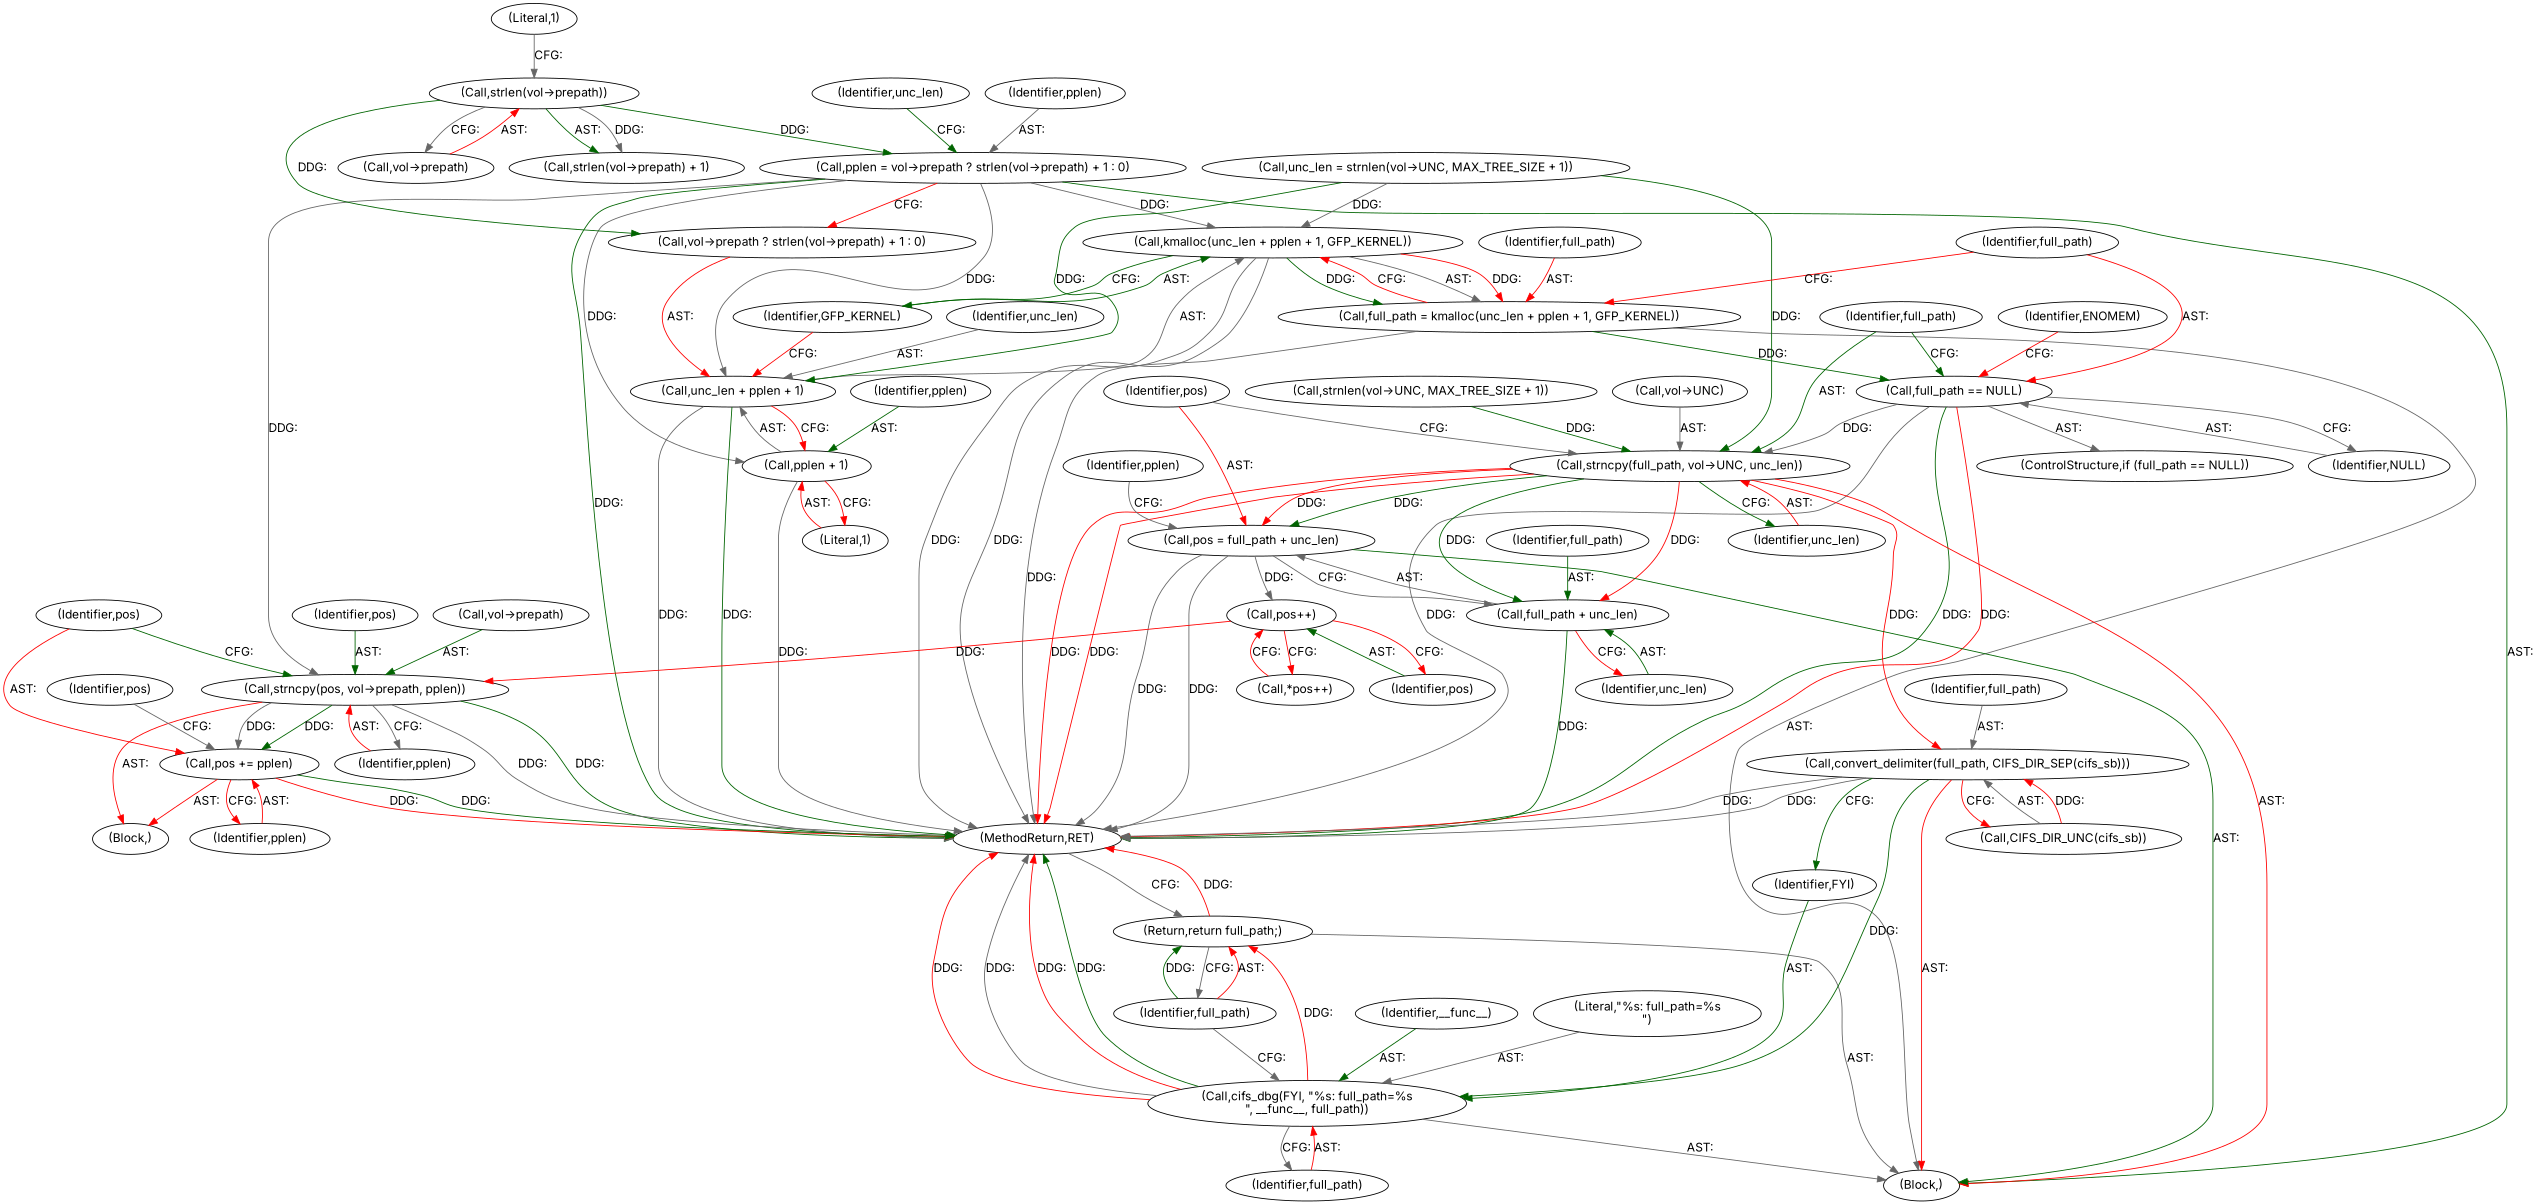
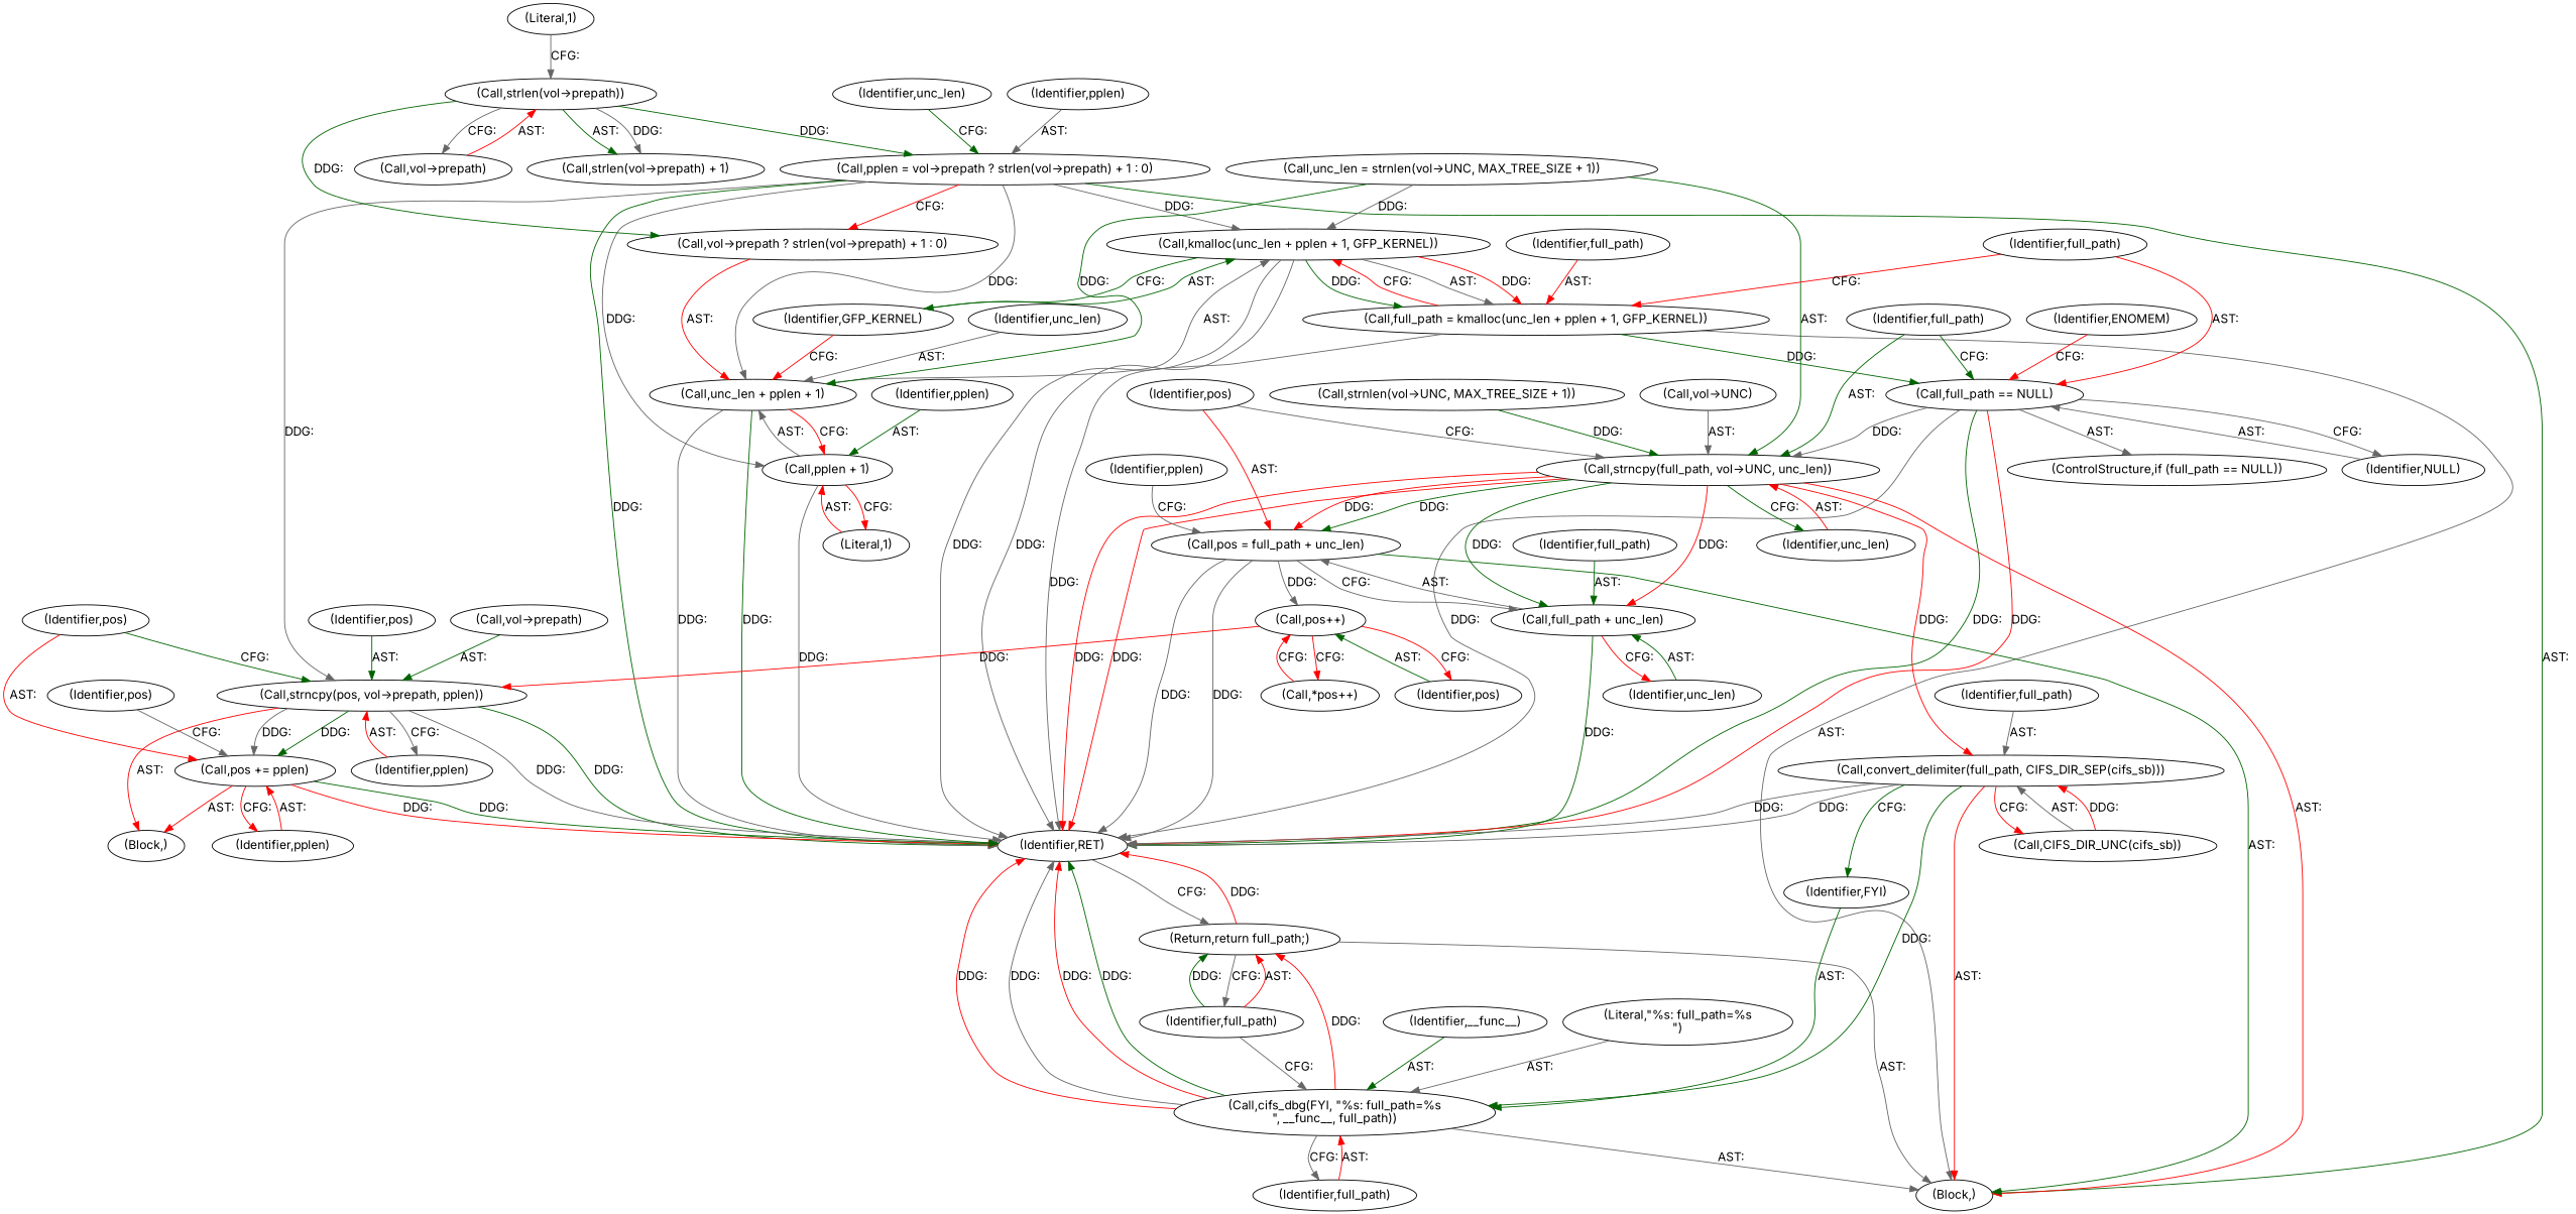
  digraph {
    fontname=Inter
    node [fontname=Inter]
    edge [color=gray40 fontname=Inter]
    n1 [label="(Call,pplen = vol->prepath ? strlen(vol->prepath) + 1 : 0)"]
    n2 [label="(Call,kmalloc(unc_len + pplen + 1, GFP_KERNEL))"]
    n3 [label="(Call,strncpy(pos, vol->prepath, pplen))"]
    n4 [label="(Call,unc_len + pplen + 1)"]
    n5 [label="(Call,pplen + 1)"]
    n6 [label="(Block,)"]
    n7 [label="(Call,vol->prepath ? strlen(vol->prepath) + 1 : 0)"]
-   n8 [label="(MethodReturn,RET)"]
+   n8 [label="(Identifier,RET)"]
    n9 [label="(Call,full_path = kmalloc(unc_len + pplen + 1, GFP_KERNEL))"]
    n10 [label="(Identifier,GFP_KERNEL)"]
    n11 [label="(Call,pos += pplen)"]
    n12 [label="(Block,)"]
    n13 [label="(Identifier,pplen)"]
    n14 [label="(Literal,1)"]
    n15 [label="(Return,return full_path;)"]
    n16 [label="(Call,strlen(vol->prepath))"]
    n17 [label="(Call,vol->prepath)"]
    n18 [label="(Call,strlen(vol->prepath) + 1)"]
    n19 [label="(Call,full_path == NULL)"]
    n20 [label="(Call,strncpy(full_path, vol->UNC, unc_len))"]
    n21 [label="(Identifier,NULL)"]
    n22 [label="(ControlStructure,if (full_path == NULL))"]
    n23 [label="(Call,pos = full_path + unc_len)"]
    n24 [label="(Call,full_path + unc_len)"]
    n25 [label="(Call,convert_delimiter(full_path, CIFS_DIR_SEP(cifs_sb)))"]
    n26 [label="(Identifier,unc_len)"]
    n27 [label="(Call,pos++)"]
    n28 [label="(Identifier,unc_len)"]
    n29 [label="(Call,cifs_dbg(FYI, \"%s: full_path=%s\n\", __func__, full_path))"]
    n30 [label="(Call,CIFS_DIR_UNC(cifs_sb))"]
    n31 [label="(Identifier,FYI)"]
    n32 [label="(Identifier,pos)"]
    n33 [label="(Call,*pos++)"]
    n34 [label="(Identifier,pplen)"]
    n35 [label="(Identifier,full_path)"]
    n36 [label="(Identifier,full_path)"]
    n37 [label="(Identifier,full_path)"]
    n38 [label="(Identifier,__func__)"]
    n39 [label="(Identifier,pos)"]
    n40 [label="(Call,unc_len = strnlen(vol->UNC, MAX_TREE_SIZE + 1))"]
    n41 [label="(Identifier,pplen)"]
    n42 [label="(Identifier,pos)"]
    n43 [label="(Identifier,full_path)"]
    n44 [label="(Identifier,pplen)"]
    n45 [label="(Identifier,full_path)"]
    n46 [label="(Literal,1)"]
    n47 [label="(Identifier,ENOMEM)"]
    n48 [label="(Identifier,pplen)"]
    n49 [label="(Identifier,pos)"]
    n50 [label="(Identifier,unc_len)"]
    n51 [label="(Call,strnlen(vol->UNC, MAX_TREE_SIZE + 1))"]
    n52 [label="(Literal,\"%s: full_path=%s\n\")"]
    n53 [label="(Identifier,full_path)"]
    n54 [label="(Identifier,pos)"]
    n55 [label="(Identifier,full_path)"]
    n56 [label="(Call,vol->prepath)"]
    n57 [label="(Call,vol->UNC)"]
    n58 [label="(Identifier,unc_len)"]
    n1 -> n2 [label="DDG: "]
    n1 -> n3 [label="DDG: "]
    n1 -> n4 [label="DDG: "]
    n1 -> n5 [label="DDG: "]
    n1 -> n6 [color=darkgreen label="AST: "]
    n1 -> n7 [color=red label="CFG: "]
    n1 -> n8 [color=darkgreen label="DDG: "]
    n2 -> n8 [label="DDG: "]
    n2 -> n8 [label="DDG: "]
    n2 -> n9 [label="AST: "]
    n2 -> n9 [color=red label="DDG: "]
    n2 -> n9 [color=darkgreen label="DDG: "]
    n2 -> n10 [color=darkgreen label="CFG: "]
    n3 -> n8 [color=darkgreen label="DDG: "]
    n3 -> n8 [label="DDG: "]
    n3 -> n11 [label="DDG: "]
    n3 -> n11 [color=darkgreen label="DDG: "]
    n3 -> n12 [color=red label="AST: "]
    n3 -> n13 [label="CFG: "]
    n4 -> n2 [label="AST: "]
    n4 -> n5 [color=red label="CFG: "]
    n4 -> n8 [label="DDG: "]
    n4 -> n8 [color=darkgreen label="DDG: "]
    n5 -> n4 [label="AST: "]
    n5 -> n8 [label="DDG: "]
    n5 -> n14 [color=red label="CFG: "]
    n7 -> n4 [color=red label="AST: "]
    n8 -> n15 [label="CFG: "]
    n9 -> n2 [color=red label="CFG: "]
    n9 -> n6 [label="AST: "]
    n9 -> n8 [label="DDG: "]
    n9 -> n19 [color=darkgreen label="DDG: "]
    n10 -> n2 [color=darkgreen label="AST: "]
    n10 -> n4 [color=red label="CFG: "]
    n11 -> n8 [color=red label="DDG: "]
    n11 -> n8 [color=darkgreen label="DDG: "]
    n11 -> n12 [color=red label="AST: "]
    n11 -> n34 [color=red label="CFG: "]
    n13 -> n3 [color=red label="AST: "]
    n14 -> n5 [color=red label="AST: "]
    n15 -> n6 [label="AST: "]
    n15 -> n8 [color=red label="DDG: "]
    n15 -> n36 [label="CFG: "]
    n16 -> n1 [color=darkgreen label="DDG: "]
    n16 -> n7 [color=darkgreen label="DDG: "]
    n16 -> n17 [label="CFG: "]
    n16 -> n18 [color=darkgreen label="AST: "]
    n16 -> n18 [label="DDG: "]
    n17 -> n16 [color=red label="AST: "]
    n19 -> n8 [label="DDG: "]
    n19 -> n8 [color=darkgreen label="DDG: "]
    n19 -> n8 [color=red label="DDG: "]
    n19 -> n20 [label="DDG: "]
    n19 -> n21 [label="CFG: "]
    n19 -> n22 [label="AST: "]
    n20 -> n6 [color=red label="AST: "]
    n20 -> n8 [color=red label="DDG: "]
    n20 -> n8 [color=red label="DDG: "]
    n20 -> n23 [color=red label="DDG: "]
    n20 -> n23 [color=darkgreen label="DDG: "]
    n20 -> n24 [color=darkgreen label="DDG: "]
    n20 -> n24 [color=red label="DDG: "]
    n20 -> n25 [color=red label="DDG: "]
    n20 -> n26 [color=darkgreen label="CFG: "]
    n21 -> n19 [label="AST: "]
    n23 -> n6 [color=darkgreen label="AST: "]
    n23 -> n8 [label="DDG: "]
    n23 -> n8 [label="DDG: "]
    n23 -> n24 [label="CFG: "]
    n23 -> n27 [label="DDG: "]
    n24 -> n8 [color=darkgreen label="DDG: "]
    n24 -> n23 [label="AST: "]
    n24 -> n28 [color=red label="CFG: "]
    n25 -> n6 [color=red label="AST: "]
    n25 -> n8 [label="DDG: "]
    n25 -> n8 [label="DDG: "]
    n25 -> n29 [color=darkgreen label="DDG: "]
    n25 -> n30 [color=red label="CFG: "]
    n25 -> n31 [color=darkgreen label="CFG: "]
    n26 -> n20 [color=red label="AST: "]
    n27 -> n3 [color=red label="DDG: "]
    n27 -> n32 [color=red label="CFG: "]
    n27 -> n33 [color=red label="CFG: "]
    n28 -> n24 [color=darkgreen label="AST: "]
    n29 -> n6 [label="AST: "]
    n29 -> n8 [color=red label="DDG: "]
    n29 -> n8 [color=darkgreen label="DDG: "]
    n29 -> n8 [label="DDG: "]
    n29 -> n8 [color=red label="DDG: "]
    n29 -> n15 [color=red label="DDG: "]
    n29 -> n35 [label="CFG: "]
    n30 -> n25 [label="AST: "]
    n30 -> n25 [color=red label="DDG: "]
    n31 -> n29 [color=darkgreen label="AST: "]
    n32 -> n27 [color=darkgreen label="AST: "]
    n33 -> n27 [color=red label="CFG: "]
    n34 -> n11 [color=red label="AST: "]
    n35 -> n29 [color=red label="AST: "]
    n36 -> n15 [color=red label="AST: "]
    n36 -> n15 [color=darkgreen label="DDG: "]
    n36 -> n29 [label="CFG: "]
    n37 -> n25 [label="AST: "]
    n38 -> n29 [color=darkgreen label="AST: "]
    n39 -> n3 [color=darkgreen label="CFG: "]
    n39 -> n11 [color=red label="AST: "]
    n40 -> n2 [label="DDG: "]
    n40 -> n4 [color=darkgreen label="DDG: "]
-   n40 -> n20 [color=darkgreen label="DDG: "]
+   n40 -> n20 [color=darkgreen label="AST: "]
    n41 -> n5 [color=darkgreen label="AST: "]
    n42 -> n20 [label="CFG: "]
    n42 -> n23 [color=red label="AST: "]
    n43 -> n24 [color=darkgreen label="AST: "]
    n44 -> n1 [label="AST: "]
    n45 -> n9 [color=red label="CFG: "]
    n45 -> n19 [color=red label="AST: "]
    n46 -> n16 [label="CFG: "]
    n47 -> n19 [color=red label="CFG: "]
    n48 -> n23 [label="CFG: "]
    n49 -> n3 [color=darkgreen label="AST: "]
    n50 -> n4 [label="AST: "]
    n51 -> n20 [color=darkgreen label="DDG: "]
    n52 -> n29 [label="AST: "]
    n53 -> n19 [color=darkgreen label="CFG: "]
    n53 -> n20 [color=darkgreen label="AST: "]
    n54 -> n11 [label="CFG: "]
    n55 -> n9 [color=red label="AST: "]
    n56 -> n3 [color=darkgreen label="AST: "]
    n57 -> n20 [label="AST: "]
    n58 -> n1 [color=darkgreen label="CFG: "]
  }
